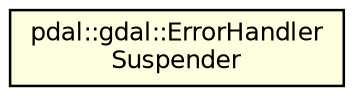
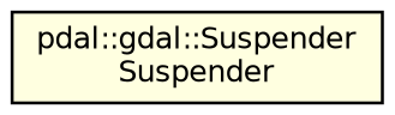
  digraph {
    rankdir=LR
-   n1 [color=black fillcolor=lightyellow fontname=Helvetica fontsize=10 height=0.2 label="pdal::gdal::ErrorHandler\lSuspender" shape=box style=filled width=0.4]
+   n1 [color=black fillcolor=lightyellow fontname=Helvetica fontsize=10 height=0.2 label="pdal::gdal::Suspender\lSuspender" shape=box style=filled width=0.4]
  }
